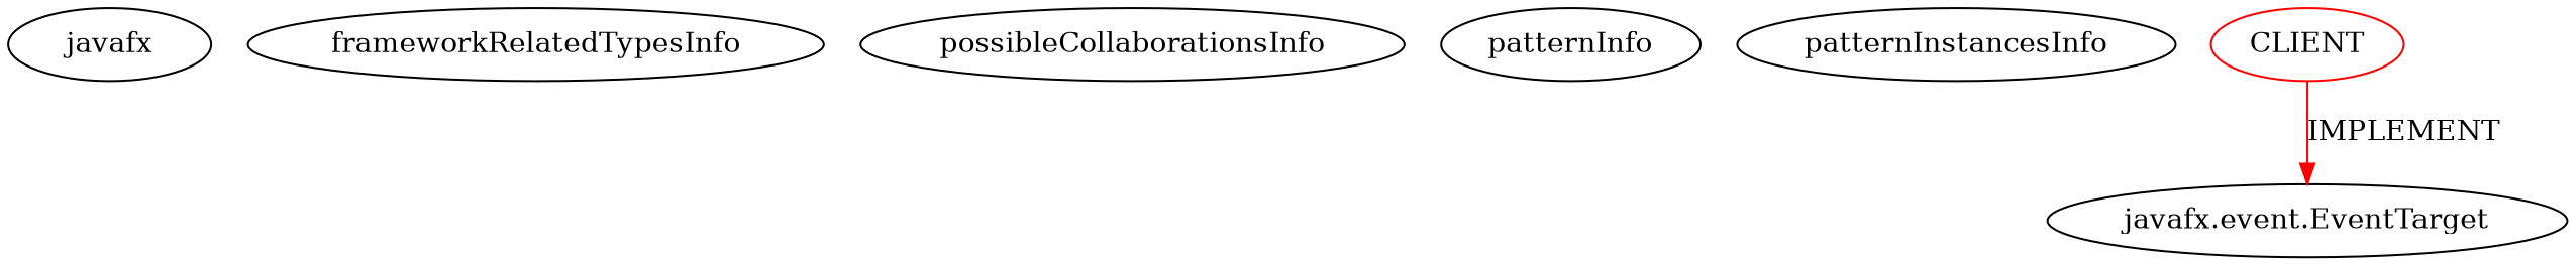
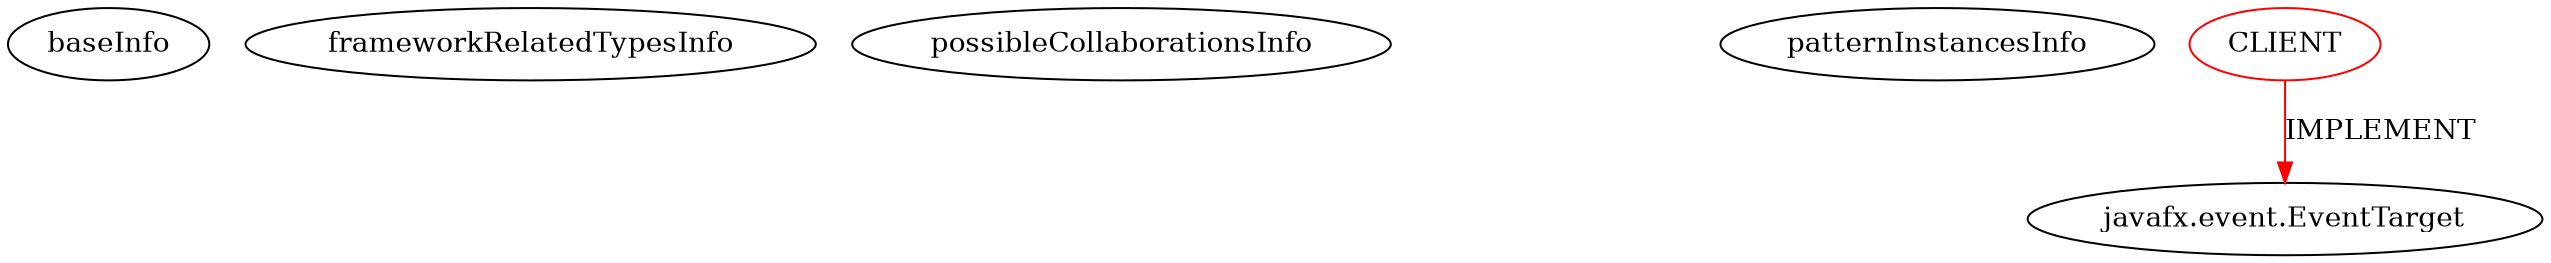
  digraph {
-   baseInfo [category=pattern graphId=2895 isAnonymous=false possibleRelation=false label=javafx]
+   baseInfo [category=pattern graphId=2895 isAnonymous=false possibleRelation=false]
    frameworkRelatedTypesInfo [0="javafx.event.EventTarget"]
    possibleCollaborationsInfo
-   patternInfo [frequency=4.0 patternRootClient=0]
    patternInstancesInfo [0="abuczko-JFXDockManager~/abuczko-JFXDockManager/JFXDockManager-master/JFXDockManager/src/controller/DockPanel.java~DockPanel~1677" 1="nielsmaneschijn-8bit~/nielsmaneschijn-8bit/8bit-master/src/net/maneschijn/bleep/ui/SourceUI.java~SourceUI~3771" 2="abuczko-JFXDockManager~/abuczko-JFXDockManager/JFXDockManager-master/JFXDockManager/src/controller/HideableDockPanel.java~HideableDockPanel~1675" 3="abuczko-JFXDockManager~/abuczko-JFXDockManager/JFXDockManager-master/JFXDockManager/src/controller/DocumentDocPanel.java~DocumentDocPanel~1672"]
    n6 [isFrameworkType=false label="javafx.event.EventTarget" vertexType=FRAMEWORK_INTERFACE_TYPE]
    n7 [color=red isFrameworkType=false label=CLIENT vertexType=ROOT_CLIENT_CLASS_DECLARATION]
    n7 -> n6 [color=red label=IMPLEMENT]
  }
